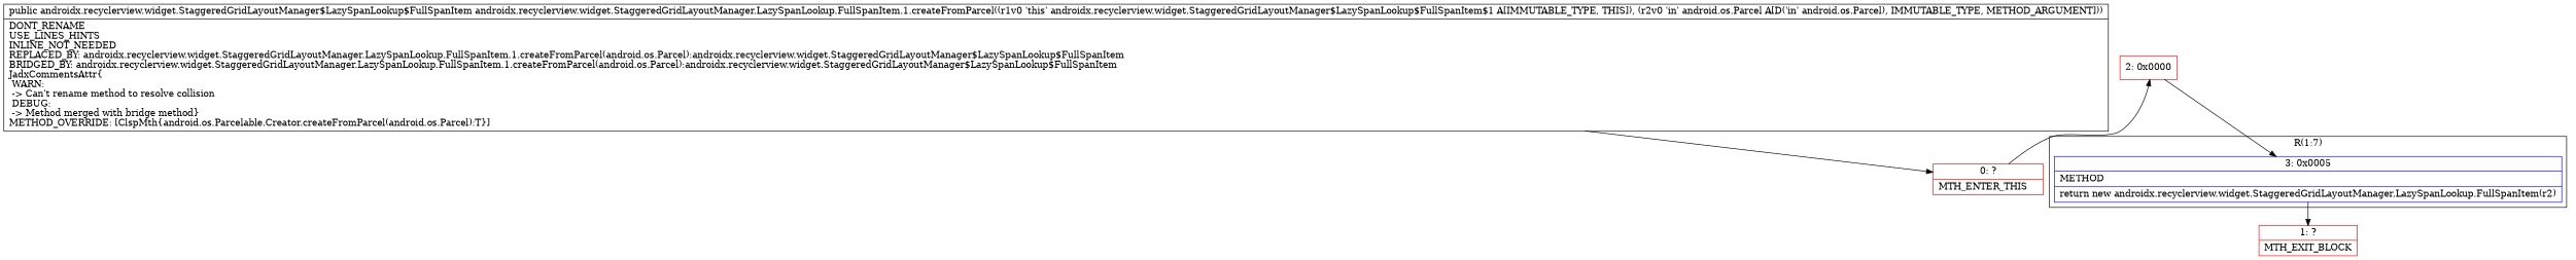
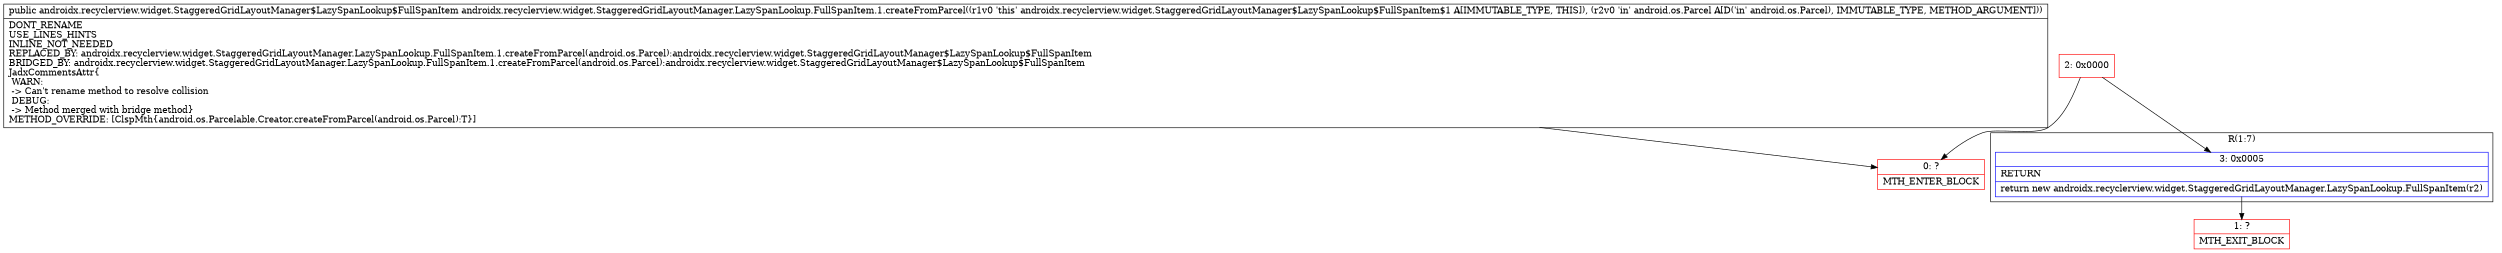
  digraph {
    node [color=red shape=record]
-   n1 [color=blue label="{3\:\ 0x0005|METHOD\l|return new androidx.recyclerview.widget.StaggeredGridLayoutManager.LazySpanLookup.FullSpanItem(r2)\l}"]
+   n1 [color=blue label="{3\:\ 0x0005|RETURN\l|return new androidx.recyclerview.widget.StaggeredGridLayoutManager.LazySpanLookup.FullSpanItem(r2)\l}"]
    n2 [label="{1\:\ ?|MTH_EXIT_BLOCK\l}"]
-   n3 [label="{0\:\ ?|MTH_ENTER_THIS\l}"]
+   n3 [label="{0\:\ ?|MTH_ENTER_BLOCK\l}"]
    n4 [label="{2\:\ 0x0000}"]
    n5 [label="{public androidx.recyclerview.widget.StaggeredGridLayoutManager$LazySpanLookup$FullSpanItem androidx.recyclerview.widget.StaggeredGridLayoutManager.LazySpanLookup.FullSpanItem.1.createFromParcel((r1v0 'this' androidx.recyclerview.widget.StaggeredGridLayoutManager$LazySpanLookup$FullSpanItem$1 A[IMMUTABLE_TYPE, THIS]), (r2v0 'in' android.os.Parcel A[D('in' android.os.Parcel), IMMUTABLE_TYPE, METHOD_ARGUMENT]))  | DONT_RENAME\lUSE_LINES_HINTS\lINLINE_NOT_NEEDED\lREPLACED_BY: androidx.recyclerview.widget.StaggeredGridLayoutManager.LazySpanLookup.FullSpanItem.1.createFromParcel(android.os.Parcel):androidx.recyclerview.widget.StaggeredGridLayoutManager$LazySpanLookup$FullSpanItem\lBRIDGED_BY: androidx.recyclerview.widget.StaggeredGridLayoutManager.LazySpanLookup.FullSpanItem.1.createFromParcel(android.os.Parcel):androidx.recyclerview.widget.StaggeredGridLayoutManager$LazySpanLookup$FullSpanItem\lJadxCommentsAttr\{\l WARN: \l \-\> Can't rename method to resolve collision\l DEBUG: \l \-\> Method merged with bridge method\}\lMETHOD_OVERRIDE: [ClspMth\{android.os.Parcelable.Creator.createFromParcel(android.os.Parcel):T\}]\l}" color=""]
    subgraph cluster_1 {
      label="R(1:7)"
      n1
    }
    n1 -> n2
-   n3 -> n4
+   n4 -> n3
    n4 -> n1
    n5 -> n3
  }
